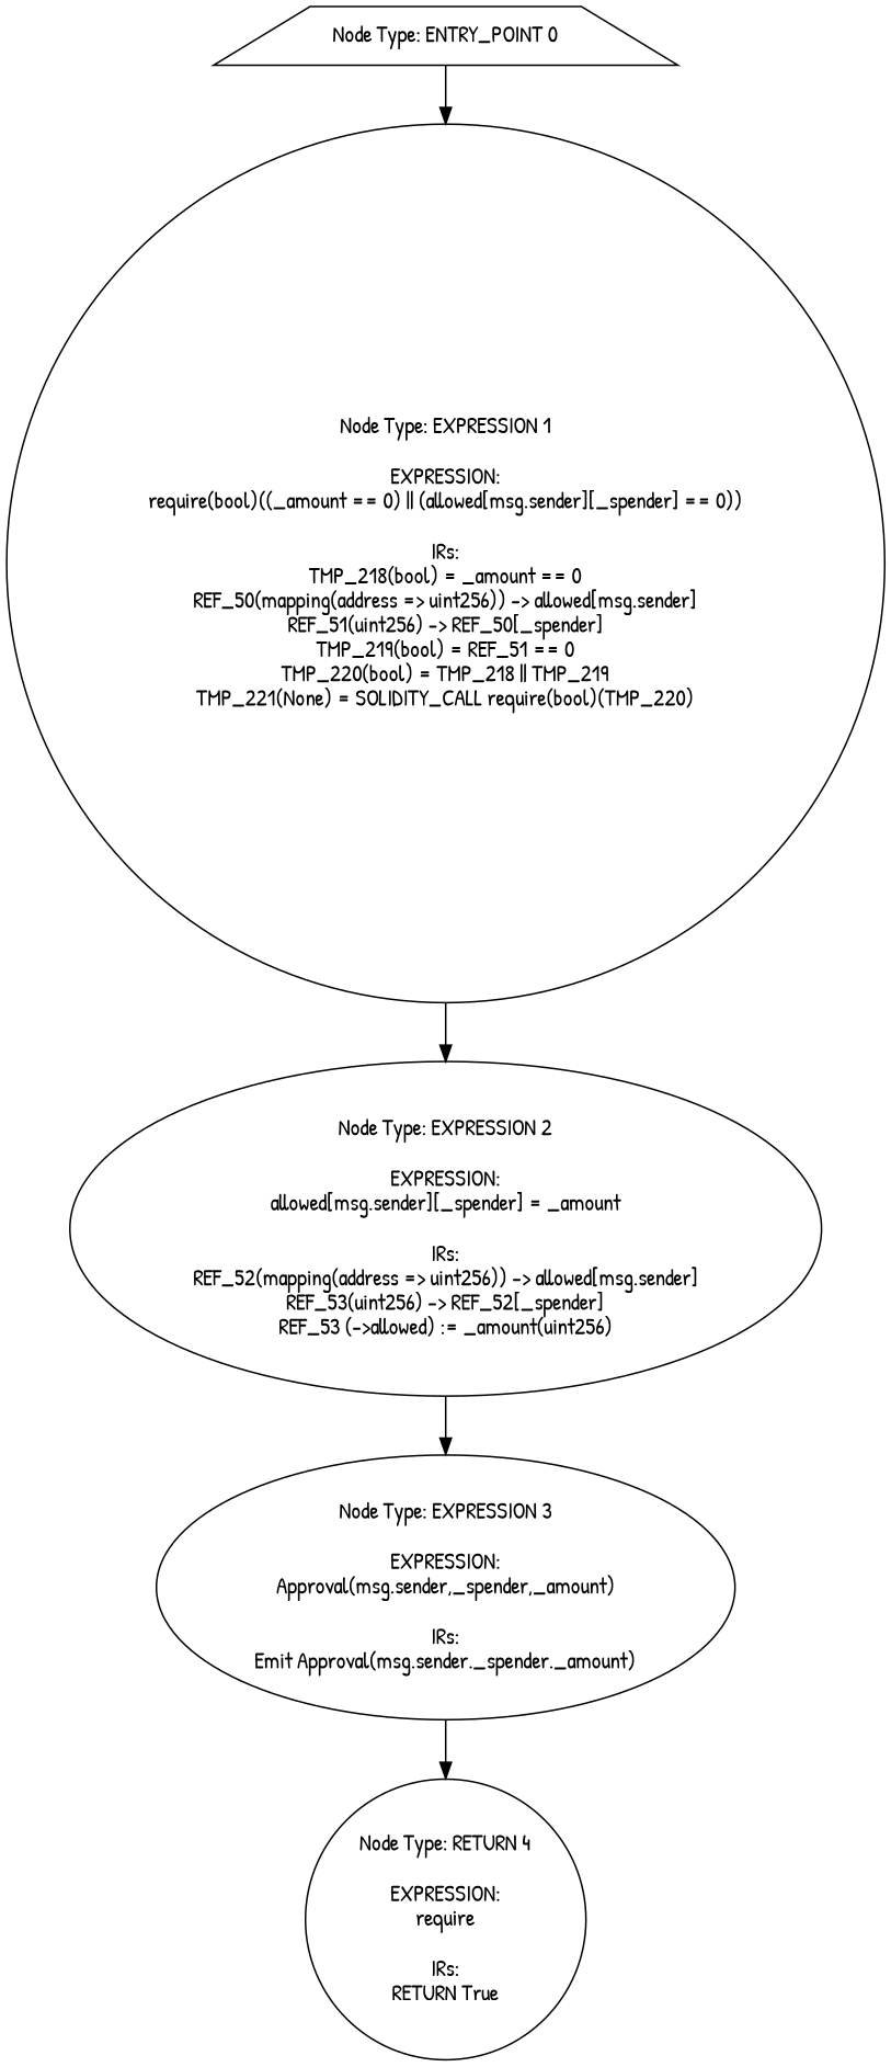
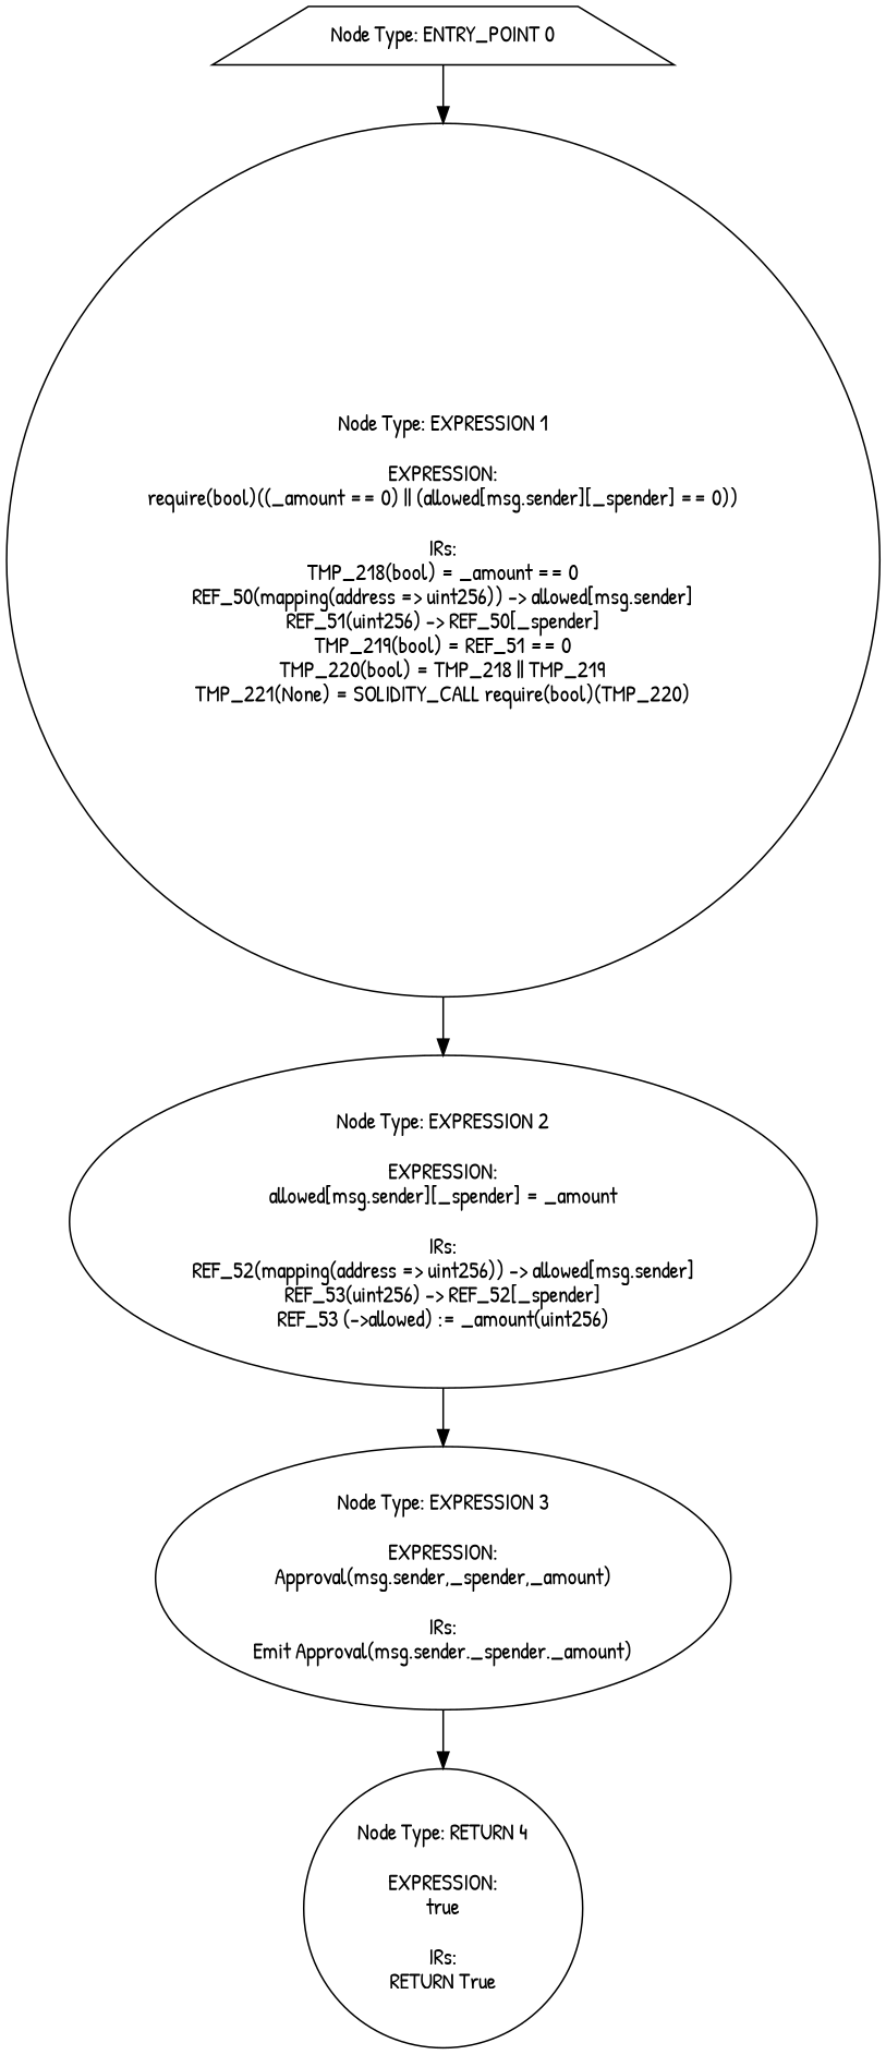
  digraph {
    fontname="Patrick Hand"
    node [shape=circle fontname="Patrick Hand"]
    edge [fontname="Patrick Hand"]
    n1 [label="Node Type: ENTRY_POINT 0\n" shape=trapezium]
    n2 [label="Node Type: EXPRESSION 1\n\nEXPRESSION:\nrequire(bool)((_amount == 0) || (allowed[msg.sender][_spender] == 0))\n\nIRs:\nTMP_218(bool) = _amount == 0\nREF_50(mapping(address => uint256)) -> allowed[msg.sender]\nREF_51(uint256) -> REF_50[_spender]\nTMP_219(bool) = REF_51 == 0\nTMP_220(bool) = TMP_218 || TMP_219\nTMP_221(None) = SOLIDITY_CALL require(bool)(TMP_220)"]
    n3 [label="Node Type: EXPRESSION 2\n\nEXPRESSION:\nallowed[msg.sender][_spender] = _amount\n\nIRs:\nREF_52(mapping(address => uint256)) -> allowed[msg.sender]\nREF_53(uint256) -> REF_52[_spender]\nREF_53 (->allowed) := _amount(uint256)" shape=ellipse]
    n4 [label="Node Type: EXPRESSION 3\n\nEXPRESSION:\nApproval(msg.sender,_spender,_amount)\n\nIRs:\nEmit Approval(msg.sender._spender._amount)" shape=ellipse]
-   n5 [label="Node Type: RETURN 4\n\nEXPRESSION:\nrequire\n\nIRs:\nRETURN True"]
+   n5 [label="Node Type: RETURN 4\n\nEXPRESSION:\ntrue\n\nIRs:\nRETURN True"]
    n1 -> n2
    n2 -> n3
    n3 -> n4
    n4 -> n5
  }
